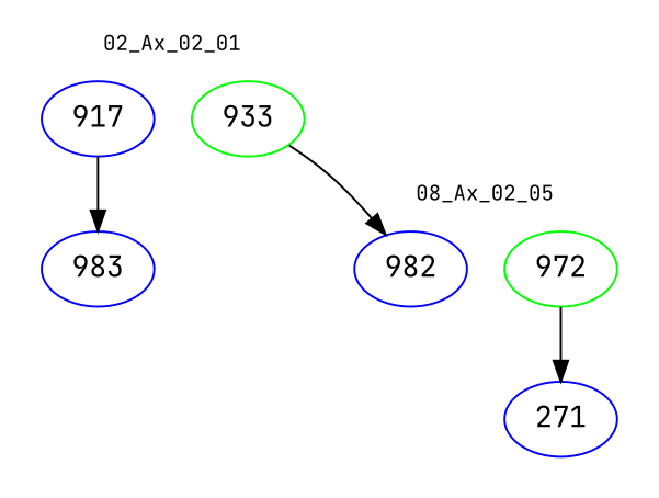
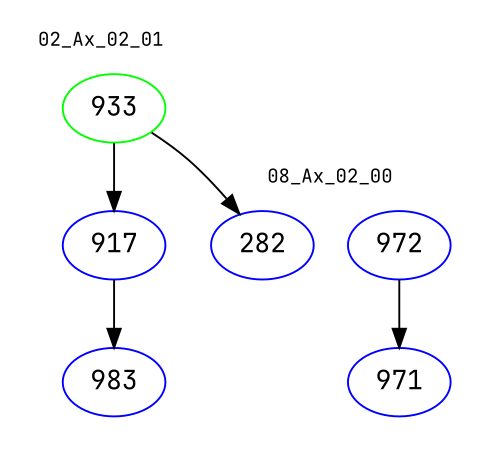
  digraph {
    fontname="JetBrains Mono"
    node [color=blue fontname="JetBrains Mono"]
    edge [color=black fontname="JetBrains Mono"]
    n1 [color=green label=933]
    n2 [label=917]
    n3 [label=983]
-   n4 [color=green label=972]
-   n5 [label=271]
-   n6 [label=982]
+   n4 [label=972]
+   n5 [label=971]
+   n6 [label=282]
    subgraph cluster_1 {
      color=white
      fontsize=10
      label="02_Ax_02_01"
      n1
      n2
      n3
    }
    subgraph cluster_2 {
      color=white
      fontsize=10
-     label="08_Ax_02_05"
+     label="08_Ax_02_00"
      n4
      n5
      n6
    }
+   n1 -> n2
    n1 -> n6
    n2 -> n3
    n4 -> n5
  }
